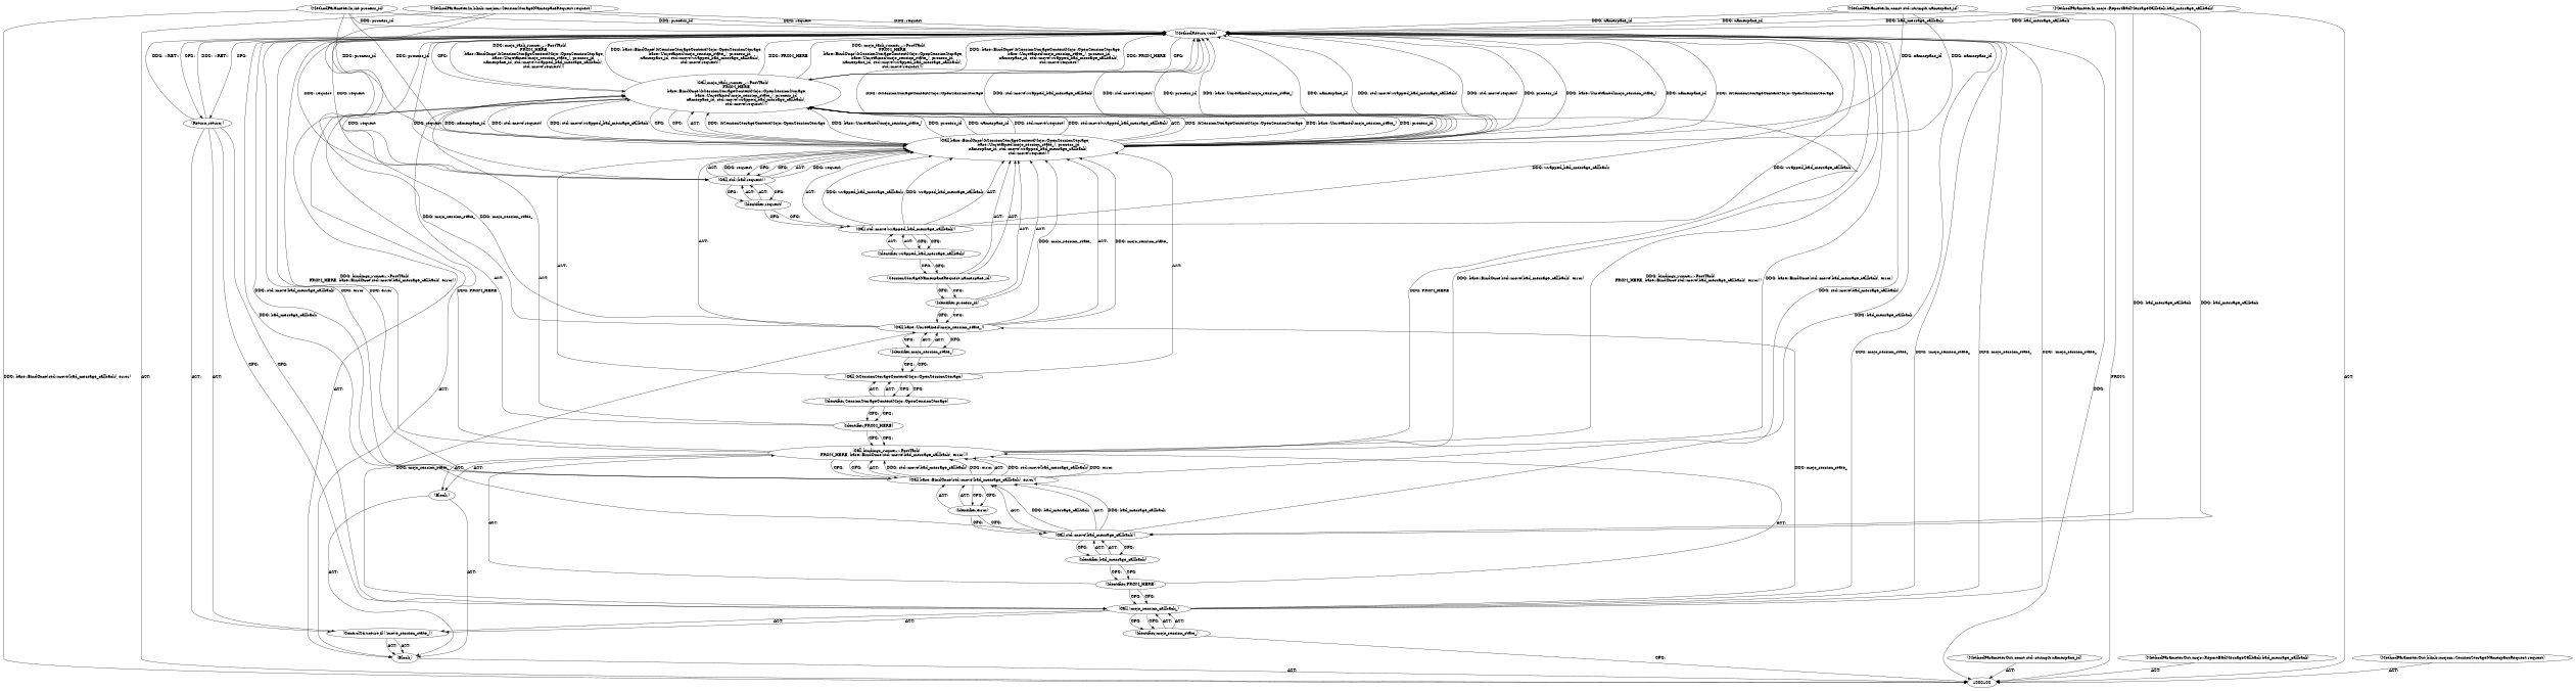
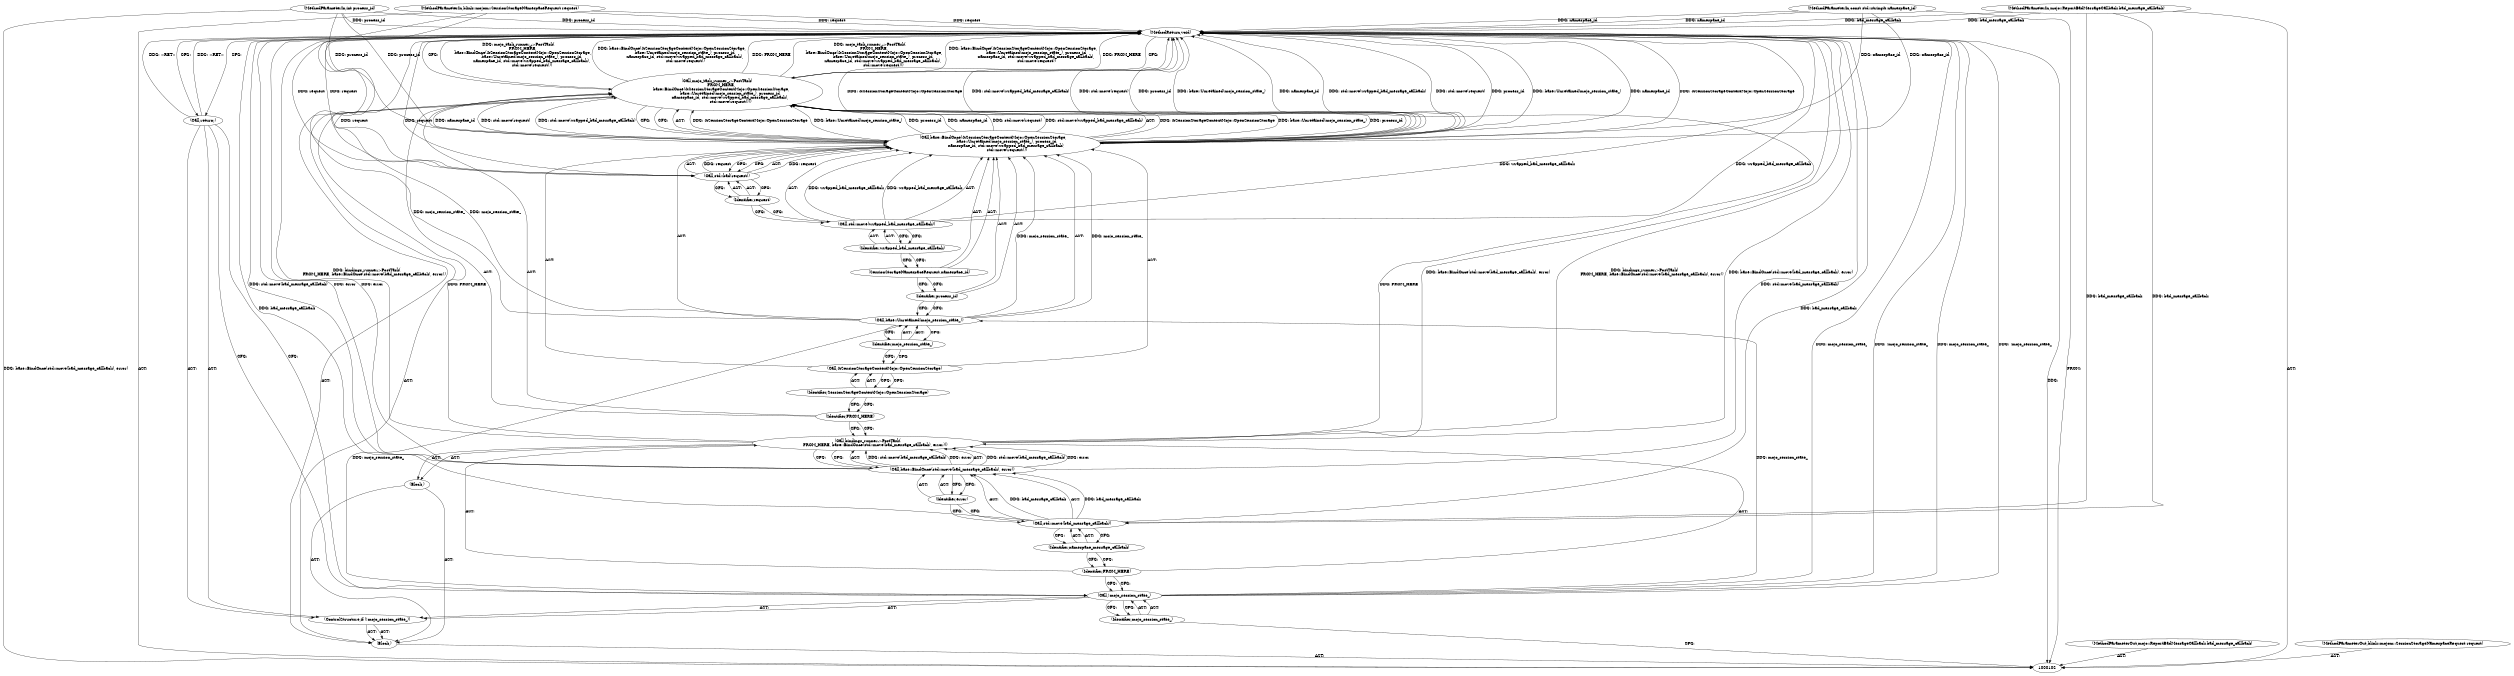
  digraph {
    n1 [label="(MethodReturn,void)"]
    n2 [label="(Call,mojo_task_runner_->PostTask(\n       FROM_HERE,\n       base::BindOnce(&SessionStorageContextMojo::OpenSessionStorage,\n                      base::Unretained(mojo_session_state_), process_id,\n                     namespace_id, std::move(wrapped_bad_message_callback),\n                      std::move(request))))"]
-   n3 [label="(Return,return;)"]
+   n3 [label="(Call,return;)"]
    1000102
    n5 [label="(Block,)"]
    n6 [label="(Call,base::BindOnce(&SessionStorageContextMojo::OpenSessionStorage,\n                      base::Unretained(mojo_session_state_), process_id,\n                     namespace_id, std::move(wrapped_bad_message_callback),\n                      std::move(request)))"]
-   n7 [label="(Call,!mojo_session_callback_)"]
-   n8 [label="(ControlStructure,if (!move_session_state_))"]
+   n7 [label="(Call,!mojo_session_state_)"]
+   n8 [label="(ControlStructure,if (!mojo_session_state_))"]
    n9 [label="(Block,)"]
    n10 [label="(Call,bindings_runner->PostTask(\n            FROM_HERE, base::BindOnce(std::move(bad_message_callback), error)))"]
    n11 [label="(Call,base::BindOnce(std::move(bad_message_callback), error))"]
    n12 [label="(Identifier,error)"]
    n13 [label="(Identifier,FROM_HERE)"]
    n14 [label="(Call,base::Unretained(mojo_session_state_))"]
    n15 [label="(Identifier,mojo_session_state_)"]
    n16 [label="(Call,std::move(bad_message_callback))"]
-   n17 [label="(Identifier,bad_message_callback)"]
+   n17 [label="(Identifier,namespace_message_callback)"]
    n18 [label="(Call,std::bad(request))"]
    n19 [label="(Identifier,FROM_HERE)"]
    n20 [label="(MethodParameterIn,int process_id)"]
    n21 [label="(Call,&SessionStorageContextMojo::OpenSessionStorage)"]
    n22 [label="(Identifier,SessionStorageContextMojo::OpenSessionStorage)"]
    n23 [label="(Identifier,request)"]
    n24 [label="(Identifier,mojo_session_state_)"]
    n25 [label="(Identifier,process_id)"]
    n26 [label="(SessionStorageNamespaceRequest,namespace_id)"]
    n27 [label="(Call,std::move(wrapped_bad_message_callback))"]
    n28 [label="(Identifier,wrapped_bad_message_callback)"]
    n29 [label="(MethodParameterIn,const std::string& namespace_id)"]
-   n30 [label="(MethodParameterOut,const std::string& namespace_id)"]
    n31 [label="(MethodParameterIn,mojo::ReportBadMessageCallback bad_message_callback)"]
    n32 [label="(MethodParameterOut,mojo::ReportBadMessageCallback bad_message_callback)"]
    n33 [label="(MethodParameterIn,blink::mojom::SessionStorageNamespaceRequest request)"]
    n34 [label="(MethodParameterOut,blink::mojom::SessionStorageNamespaceRequest request)"]
    n1 -> n2 [label="CFG: "]
    n1 -> n2 [label="CFG: "]
    n1 -> n3 [label="CFG: "]
    n1 -> n3 [label="CFG: "]
    n1 -> 1000102 [label="DDG: "]
    n2 -> n1 [label="DDG: mojo_task_runner_->PostTask(\n       FROM_HERE,\n       base::BindOnce(&SessionStorageContextMojo::OpenSessionStorage,\n                      base::Unretained(mojo_session_state_), process_id,\n                     namespace_id, std::move(wrapped_bad_message_callback),\n                      std::move(request)))"]
    n2 -> n1 [label="DDG: base::BindOnce(&SessionStorageContextMojo::OpenSessionStorage,\n                      base::Unretained(mojo_session_state_), process_id,\n                     namespace_id, std::move(wrapped_bad_message_callback),\n                      std::move(request))"]
    n2 -> n1 [label="DDG: FROM_HERE"]
    n2 -> n1 [label="DDG: mojo_task_runner_->PostTask(\n       FROM_HERE,\n       base::BindOnce(&SessionStorageContextMojo::OpenSessionStorage,\n                      base::Unretained(mojo_session_state_), process_id,\n                     namespace_id, std::move(wrapped_bad_message_callback),\n                      std::move(request)))"]
    n2 -> n1 [label="DDG: base::BindOnce(&SessionStorageContextMojo::OpenSessionStorage,\n                      base::Unretained(mojo_session_state_), process_id,\n                     namespace_id, std::move(wrapped_bad_message_callback),\n                      std::move(request))"]
    n2 -> n1 [label="DDG: FROM_HERE"]
    n2 -> n5 [label="AST: "]
    n2 -> n5 [label="AST: "]
    n2 -> n6 [label="CFG: "]
    n2 -> n6 [label="CFG: "]
    n3 -> n1 [label="DDG: <RET>"]
    n3 -> n1 [label="DDG: <RET>"]
    n3 -> n7 [label="CFG: "]
    n3 -> n7 [label="CFG: "]
    n3 -> n8 [label="AST: "]
    n3 -> n8 [label="AST: "]
    n5 -> 1000102 [label="AST: "]
    n6 -> n1 [label="DDG: namespace_id"]
    n6 -> n1 [label="DDG: &SessionStorageContextMojo::OpenSessionStorage"]
    n6 -> n1 [label="DDG: std::move(wrapped_bad_message_callback)"]
    n6 -> n1 [label="DDG: std::move(request)"]
    n6 -> n1 [label="DDG: process_id"]
    n6 -> n1 [label="DDG: base::Unretained(mojo_session_state_)"]
    n6 -> n1 [label="DDG: namespace_id"]
    n6 -> n1 [label="DDG: &SessionStorageContextMojo::OpenSessionStorage"]
    n6 -> n1 [label="DDG: std::move(wrapped_bad_message_callback)"]
    n6 -> n1 [label="DDG: std::move(request)"]
    n6 -> n1 [label="DDG: process_id"]
    n6 -> n1 [label="DDG: base::Unretained(mojo_session_state_)"]
    n6 -> n2 [label="AST: "]
    n6 -> n2 [label="DDG: &SessionStorageContextMojo::OpenSessionStorage"]
    n6 -> n2 [label="DDG: base::Unretained(mojo_session_state_)"]
    n6 -> n2 [label="DDG: process_id"]
    n6 -> n2 [label="DDG: namespace_id"]
    n6 -> n2 [label="DDG: std::move(request)"]
    n6 -> n2 [label="DDG: std::move(wrapped_bad_message_callback)"]
    n6 -> n2 [label="AST: "]
    n6 -> n2 [label="DDG: &SessionStorageContextMojo::OpenSessionStorage"]
    n6 -> n2 [label="DDG: base::Unretained(mojo_session_state_)"]
    n6 -> n2 [label="DDG: process_id"]
    n6 -> n2 [label="DDG: namespace_id"]
    n6 -> n2 [label="DDG: std::move(request)"]
    n6 -> n2 [label="DDG: std::move(wrapped_bad_message_callback)"]
    n6 -> n18 [label="CFG: "]
    n6 -> n18 [label="CFG: "]
    n7 -> n1 [label="DDG: mojo_session_state_"]
    n7 -> n1 [label="DDG: !mojo_session_state_"]
    n7 -> n1 [label="DDG: mojo_session_state_"]
    n7 -> n1 [label="DDG: !mojo_session_state_"]
    n7 -> n8 [label="AST: "]
    n7 -> n8 [label="AST: "]
    n7 -> n14 [label="DDG: mojo_session_state_"]
    n7 -> n14 [label="DDG: mojo_session_state_"]
    n7 -> n15 [label="CFG: "]
    n7 -> n15 [label="CFG: "]
    n8 -> n5 [label="AST: "]
    n8 -> n5 [label="AST: "]
    n9 -> n5 [label="AST: "]
    n9 -> n5 [label="AST: "]
    n10 -> n1 [label="DDG: base::BindOnce(std::move(bad_message_callback), error)"]
    n10 -> n1 [label="DDG: bindings_runner->PostTask(\n            FROM_HERE, base::BindOnce(std::move(bad_message_callback), error))"]
    n10 -> n1 [label="DDG: base::BindOnce(std::move(bad_message_callback), error)"]
    n10 -> n1 [label="DDG: bindings_runner->PostTask(\n            FROM_HERE, base::BindOnce(std::move(bad_message_callback), error))"]
    n10 -> n2 [label="DDG: FROM_HERE"]
    n10 -> n2 [label="DDG: FROM_HERE"]
    n10 -> n9 [label="AST: "]
    n10 -> n9 [label="AST: "]
    n10 -> n11 [label="CFG: "]
    n10 -> n11 [label="CFG: "]
    n11 -> n1 [label="DDG: error"]
    n11 -> n1 [label="DDG: std::move(bad_message_callback)"]
    n11 -> n1 [label="DDG: error"]
    n11 -> n1 [label="DDG: std::move(bad_message_callback)"]
    n11 -> n10 [label="AST: "]
    n11 -> n10 [label="DDG: std::move(bad_message_callback)"]
    n11 -> n10 [label="DDG: error"]
    n11 -> n10 [label="AST: "]
    n11 -> n10 [label="DDG: std::move(bad_message_callback)"]
    n11 -> n10 [label="DDG: error"]
    n11 -> n12 [label="CFG: "]
    n11 -> n12 [label="CFG: "]
    n12 -> n11 [label="AST: "]
    n12 -> n11 [label="AST: "]
    n12 -> n16 [label="CFG: "]
    n12 -> n16 [label="CFG: "]
    n13 -> n7 [label="CFG: "]
    n13 -> n7 [label="CFG: "]
    n13 -> n10 [label="AST: "]
    n13 -> n10 [label="AST: "]
    n14 -> n1 [label="DDG: mojo_session_state_"]
    n14 -> n1 [label="DDG: mojo_session_state_"]
    n14 -> n6 [label="AST: "]
    n14 -> n6 [label="DDG: mojo_session_state_"]
    n14 -> n6 [label="AST: "]
    n14 -> n6 [label="DDG: mojo_session_state_"]
    n14 -> n24 [label="CFG: "]
    n14 -> n24 [label="CFG: "]
    n15 -> 1000102 [label="CFG: "]
    n15 -> n7 [label="AST: "]
    n15 -> n7 [label="AST: "]
    n16 -> n1 [label="DDG: bad_message_callback"]
    n16 -> n1 [label="DDG: bad_message_callback"]
    n16 -> n11 [label="AST: "]
    n16 -> n11 [label="DDG: bad_message_callback"]
    n16 -> n11 [label="AST: "]
    n16 -> n11 [label="DDG: bad_message_callback"]
    n16 -> n17 [label="CFG: "]
    n16 -> n17 [label="CFG: "]
    n17 -> n13 [label="CFG: "]
    n17 -> n13 [label="CFG: "]
    n17 -> n16 [label="AST: "]
    n17 -> n16 [label="AST: "]
    n18 -> n1 [label="DDG: request"]
    n18 -> n1 [label="DDG: request"]
    n18 -> n6 [label="AST: "]
    n18 -> n6 [label="DDG: request"]
    n18 -> n6 [label="AST: "]
    n18 -> n6 [label="DDG: request"]
    n18 -> n23 [label="CFG: "]
    n18 -> n23 [label="CFG: "]
    n19 -> n2 [label="AST: "]
    n19 -> n2 [label="AST: "]
    n19 -> n10 [label="CFG: "]
    n19 -> n10 [label="CFG: "]
    n20 -> n1 [label="DDG: process_id"]
    n20 -> n1 [label="DDG: process_id"]
    n20 -> 1000102 [label="DDG: base::BindOnce(std::move(bad_message_callback), error)"]
    n20 -> n6 [label="DDG: process_id"]
    n20 -> n6 [label="DDG: process_id"]
    n21 -> n6 [label="AST: "]
    n21 -> n6 [label="AST: "]
    n21 -> n22 [label="CFG: "]
    n21 -> n22 [label="CFG: "]
    n22 -> n19 [label="CFG: "]
    n22 -> n19 [label="CFG: "]
    n22 -> n21 [label="AST: "]
    n22 -> n21 [label="AST: "]
    n23 -> n18 [label="AST: "]
    n23 -> n18 [label="AST: "]
    n23 -> n27 [label="CFG: "]
    n23 -> n27 [label="CFG: "]
    n24 -> n14 [label="AST: "]
    n24 -> n14 [label="AST: "]
    n24 -> n21 [label="CFG: "]
    n24 -> n21 [label="CFG: "]
    n25 -> n6 [label="AST: "]
    n25 -> n6 [label="AST: "]
    n25 -> n14 [label="CFG: "]
    n25 -> n14 [label="CFG: "]
    n26 -> n6 [label="AST: "]
    n26 -> n6 [label="AST: "]
    n26 -> n25 [label="CFG: "]
    n26 -> n25 [label="CFG: "]
    n27 -> n1 [label="DDG: wrapped_bad_message_callback"]
    n27 -> n1 [label="DDG: wrapped_bad_message_callback"]
    n27 -> n6 [label="AST: "]
    n27 -> n6 [label="DDG: wrapped_bad_message_callback"]
    n27 -> n6 [label="AST: "]
    n27 -> n6 [label="DDG: wrapped_bad_message_callback"]
    n27 -> n28 [label="CFG: "]
    n27 -> n28 [label="CFG: "]
    n28 -> n26 [label="CFG: "]
    n28 -> n26 [label="CFG: "]
    n28 -> n27 [label="AST: "]
    n28 -> n27 [label="AST: "]
    n29 -> n1 [label="DDG: namespace_id"]
    n29 -> n1 [label="DDG: namespace_id"]
    n29 -> 1000102 [label="FROM: "]
    n29 -> n6 [label="DDG: namespace_id"]
    n29 -> n6 [label="DDG: namespace_id"]
-   n30 -> 1000102 [label="AST: "]
    n31 -> n1 [label="DDG: bad_message_callback"]
    n31 -> n1 [label="DDG: bad_message_callback"]
    n31 -> 1000102 [label="AST: "]
    n31 -> n16 [label="DDG: bad_message_callback"]
    n31 -> n16 [label="DDG: bad_message_callback"]
    n32 -> 1000102 [label="AST: "]
    n33 -> n1 [label="DDG: request"]
    n33 -> n1 [label="DDG: request"]
    n33 -> 1000102 [label="AST: "]
    n33 -> n18 [label="DDG: request"]
    n33 -> n18 [label="DDG: request"]
    n34 -> 1000102 [label="AST: "]
  }
